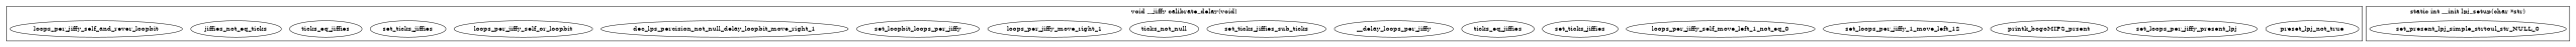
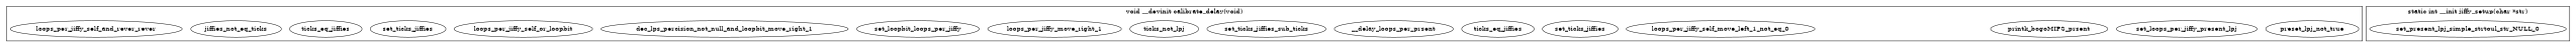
  digraph {
    n1 [label=preset_lpj_not_true]
    n2 [label=set_loops_per_jiffy_present_lpj]
    n3 [label=printk_bogoMIPS_prsent]
-   n4 [label=set_loops_per_jiffy_1_move_left_12]
    n5 [label=loops_per_jiffy_self_move_left_1_not_eq_0]
    n6 [label=set_ticks_jiffies]
    n7 [label=ticks_eq_jiffies]
-   n8 [label=__delay_loops_per_jiffy]
+   n8 [label=__delay_loops_per_prsent]
    n9 [label=set_ticks_jiffies_sub_ticks]
-   n10 [label=ticks_not_null]
+   n10 [label=ticks_not_lpj]
    n11 [label=loops_per_jiffy_move_right_1]
    n12 [label=set_loopbit_loops_per_jiffy]
-   n13 [label=dec_lps_percision_not_null_delay_loopbit_move_right_1]
+   n13 [label=dec_lps_percision_not_null_and_loopbit_move_right_1]
    n14 [label=loops_per_jiffy_self_or_loopbit]
    n15 [label=set_ticks_jiffies]
    n16 [label=ticks_eq_jiffies]
    n17 [label=jiffies_not_eq_ticks]
-   n18 [label=loops_per_jiffy_self_and_rever_loopbit]
+   n18 [label=loops_per_jiffy_self_and_rever_rever]
    n19 [label=set_present_lpj_simple_strtoul_str_NULL_0]
    subgraph cluster_1 {
-     label="void __jiffy calibrate_delay(void)"
+     label="void __devinit calibrate_delay(void)"
      n1
      n2
      n3
-     n4
      n5
      n6
      n7
      n8
      n9
      n10
      n11
      n12
      n13
      n14
      n15
      n16
      n17
      n18
    }
    subgraph cluster_2 {
-     label="static int __init lpj_setup(char *str)"
+     label="static int __init jiffy_setup(char *str)"
      n19
    }
  }
